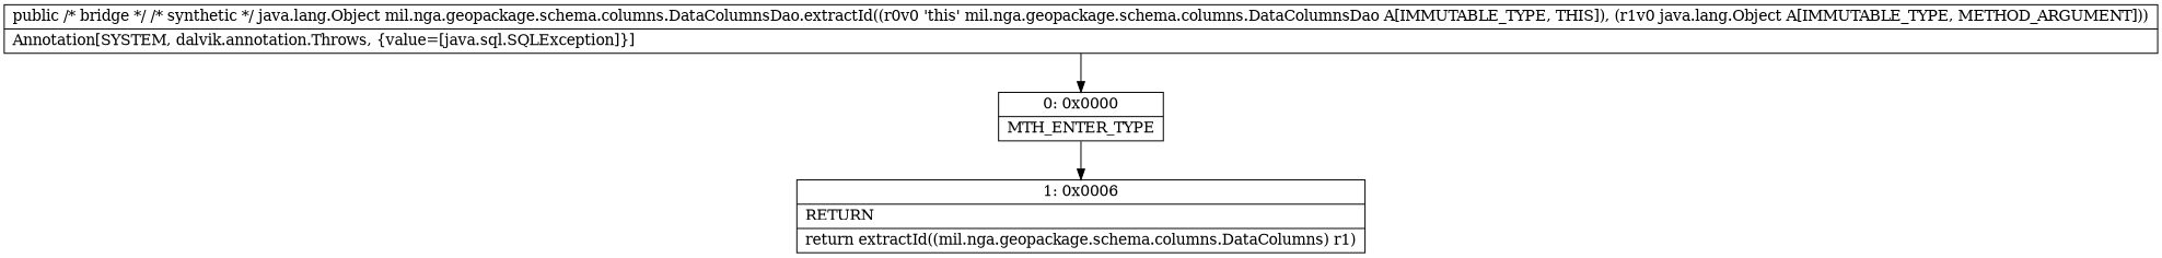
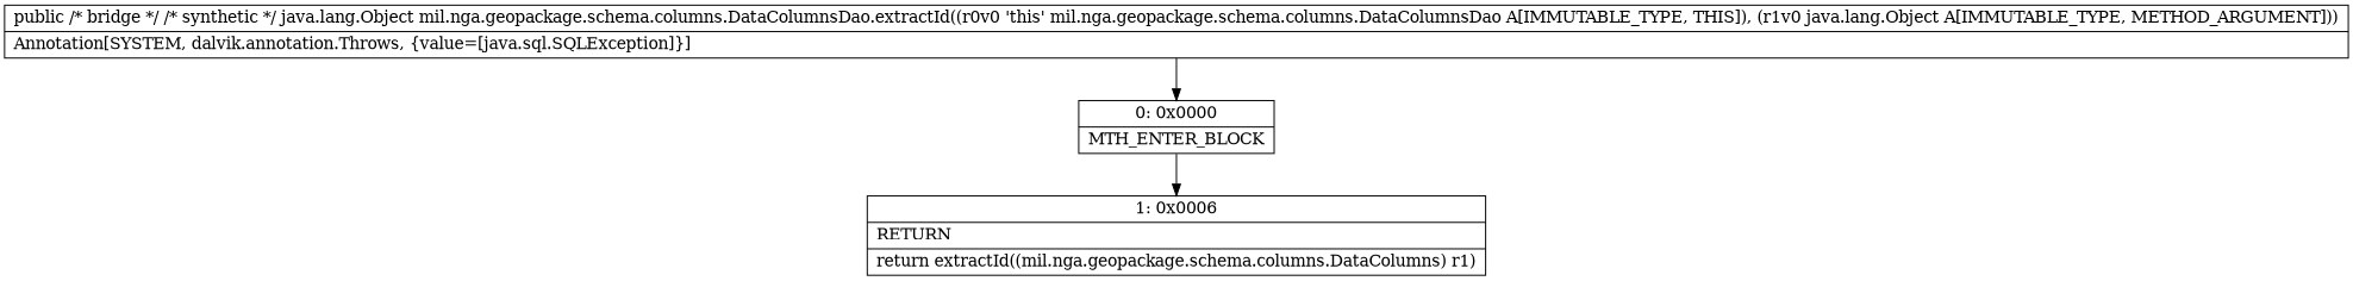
  digraph {
    node [shape=record]
-   n1 [label="{0\:\ 0x0000|MTH_ENTER_TYPE\l}"]
+   n1 [label="{0\:\ 0x0000|MTH_ENTER_BLOCK\l}"]
    n2 [label="{1\:\ 0x0006|RETURN\l|return extractId((mil.nga.geopackage.schema.columns.DataColumns) r1)\l}"]
    n3 [label="{public \/* bridge *\/ \/* synthetic *\/ java.lang.Object mil.nga.geopackage.schema.columns.DataColumnsDao.extractId((r0v0 'this' mil.nga.geopackage.schema.columns.DataColumnsDao A[IMMUTABLE_TYPE, THIS]), (r1v0 java.lang.Object A[IMMUTABLE_TYPE, METHOD_ARGUMENT]))  | Annotation[SYSTEM, dalvik.annotation.Throws, \{value=[java.sql.SQLException]\}]\l}"]
    n1 -> n2
    n3 -> n1
  }
